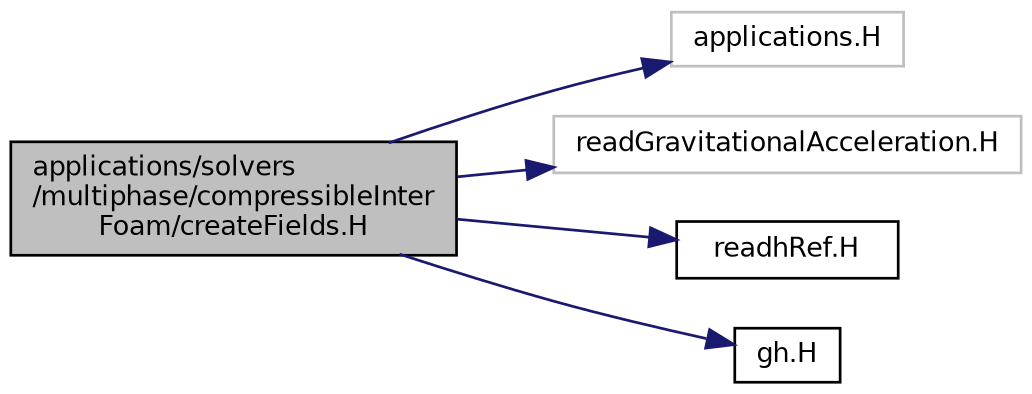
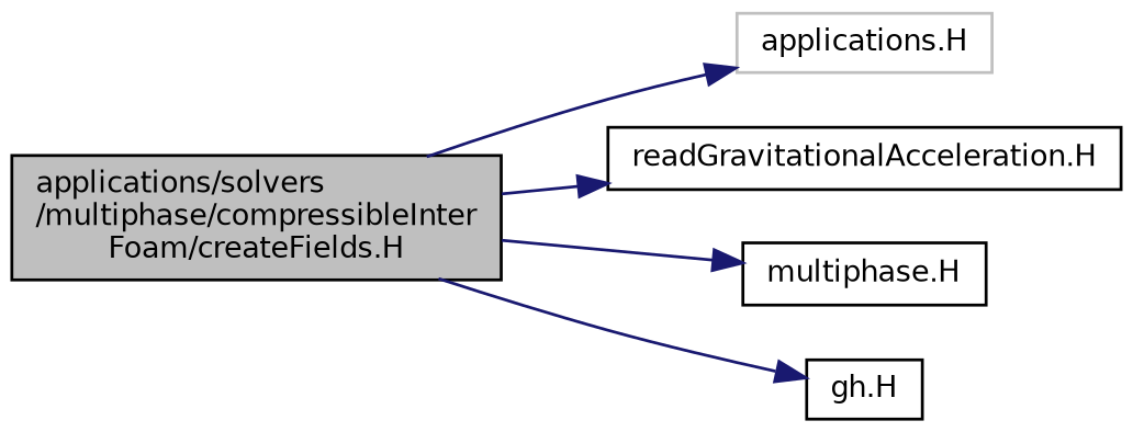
  digraph {
    rankdir=LR
    node [color=black fontname=Helvetica fontsize=10 shape=record]
    edge [color=midnightblue fontname=Helvetica fontsize=10 labelfontname=Helvetica labelfontsize=10 style=solid]
    n1 [fillcolor=grey75 fontcolor=black height=0.2 label="applications/solvers\l/multiphase/compressibleInter\lFoam/createFields.H" style=filled width=0.4]
    n2 [color=grey75 height=0.2 label="applications.H" width=0.4]
-   n3 [color=grey75 height=0.2 label="readGravitationalAcceleration.H" width=0.4]
-   n4 [height=0.2 label="readhRef.H" width=0.4]
+   n3 [height=0.2 label="readGravitationalAcceleration.H" width=0.4]
+   n4 [height=0.2 label="multiphase.H" width=0.4]
    n5 [height=0.2 label="gh.H" width=0.4]
    n1 -> n2
    n1 -> n3
    n1 -> n4
    n1 -> n5
  }
